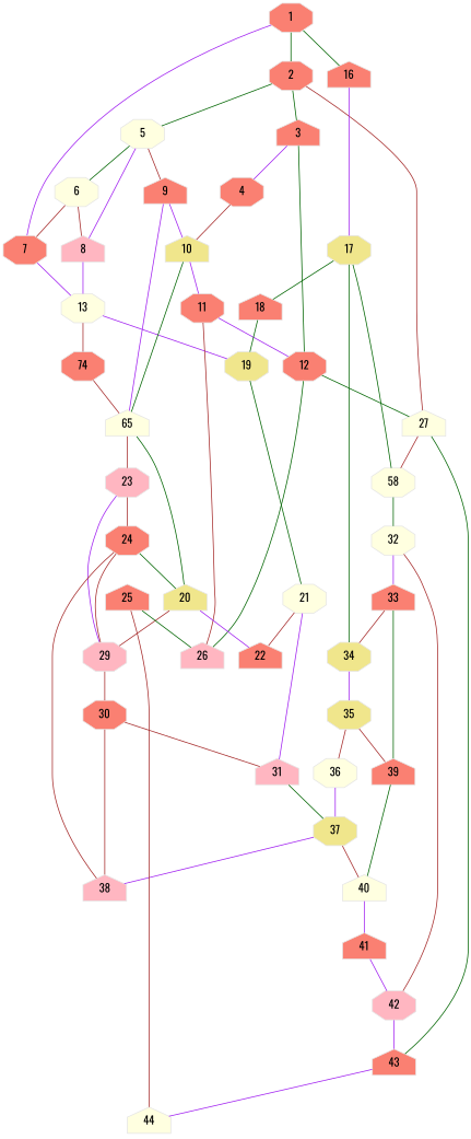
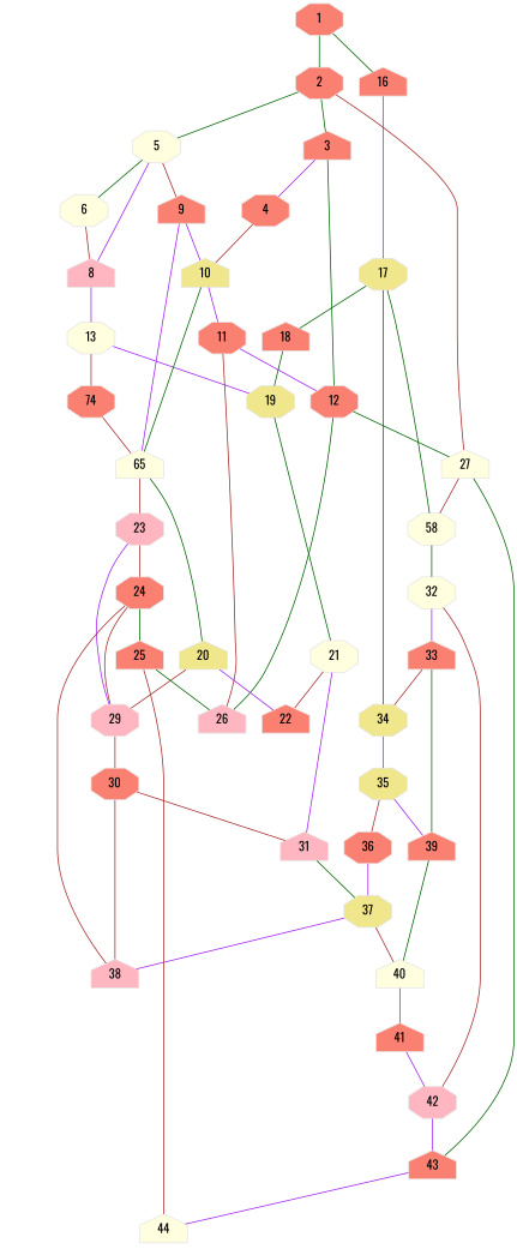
  graph {
    fontname=Oswald
    node [color=gray90 fillcolor=salmon fontname=Oswald shape=octagon style=filled]
    edge [color=brown fontname=Oswald weight=1.0]
    1
    2
-   7
    16 [shape=house]
    3 [shape=house]
    27 [fillcolor=lightyellow shape=house]
    5 [fillcolor=lightyellow]
    13 [fillcolor=lightyellow]
    17 [fillcolor=khaki]
    4
    12
    n12 [fillcolor=lightyellow label=58]
    43 [shape=house]
    10 [fillcolor=khaki shape=house]
    26 [fillcolor=lightpink shape=house]
    6 [fillcolor=lightyellow]
    8 [fillcolor=lightpink shape=house]
    9 [shape=house]
    n19 [fillcolor=lightyellow label=65 shape=house]
    11
    n21 [label=74]
    19 [fillcolor=khaki]
    20 [fillcolor=khaki shape=house]
    23 [fillcolor=lightpink]
    21 [fillcolor=lightyellow]
    22 [shape=house]
    29 [fillcolor=lightpink]
    24
    18 [shape=house]
    34 [fillcolor=khaki]
    32 [fillcolor=lightyellow]
    35 [fillcolor=khaki]
    31 [fillcolor=lightpink shape=house]
    30
    37 [fillcolor=khaki]
    25 [shape=house]
    38 [fillcolor=lightpink shape=house]
    44 [fillcolor=lightyellow shape=house]
    33 [shape=house]
    42 [fillcolor=lightpink]
    40 [fillcolor=lightyellow shape=house]
    39 [shape=house]
-   36 [fillcolor=lightyellow]
+   36
    41 [shape=house]
    1 -- 2 [color=darkgreen weight=2.0]
-   1 -- 7 [color=purple]
    1 -- 16 [color=darkgreen weight=2.0]
    2 -- 3 [color=darkgreen]
    2 -- 27
    2 -- 5 [color=darkgreen]
-   7 -- 13 [color=purple]
    16 -- 17 [color=purple weight=2.0]
    3 -- 4 [color=purple]
    3 -- 12 [color=darkgreen weight=2.0]
    27 -- n12
    27 -- 43 [color=darkgreen]
    5 -- 6 [color=darkgreen]
    5 -- 8 [color=purple]
    5 -- 9
    13 -- n21 [weight=2.0]
    13 -- 19 [color=purple]
    17 -- n12 [color=darkgreen]
    17 -- 18 [color=darkgreen weight=2.0]
    17 -- 34 [color=darkgreen]
    4 -- 10
    12 -- 27 [color=darkgreen]
    12 -- 26 [color=darkgreen weight=3.0]
    n12 -- 32 [color=darkgreen]
    43 -- 44 [color=purple]
    10 -- n19 [color=darkgreen]
    10 -- 11 [color=purple]
-   6 -- 7
    6 -- 8
    8 -- 13 [color=purple]
    9 -- 10 [color=purple]
    9 -- n19 [color=purple]
    n19 -- 20 [color=darkgreen]
    n19 -- 23
    11 -- 12 [color=purple]
    11 -- 26
    n21 -- n19
    19 -- 21 [color=darkgreen]
    20 -- 22 [color=purple weight=2.0]
    20 -- 29 [weight=2.0]
    23 -- 29 [color=purple]
    23 -- 24
    21 -- 22
    21 -- 31 [color=purple]
    29 -- 30 [weight=2.0]
    24 -- 29
-   24 -- 20 [color=darkgreen weight=2.0]
+   24 -- 25 [color=darkgreen weight=2.0]
    24 -- 38
    18 -- 19 [color=darkgreen]
    34 -- 35 [color=purple]
    32 -- 33 [color=purple weight=4.0]
    32 -- 42
-   35 -- 39
+   35 -- 39 [color=purple]
    35 -- 36
    31 -- 37 [color=darkgreen]
    30 -- 31
    30 -- 38
    37 -- 38 [color=purple]
    37 -- 40 [weight=2.0]
    25 -- 26 [color=darkgreen weight=2.0]
    25 -- 44 [weight=2.0]
    33 -- 34
    33 -- 39 [color=darkgreen]
    42 -- 43 [color=purple]
    40 -- 41 [color=purple weight=2.0]
    39 -- 40 [color=darkgreen]
    36 -- 37 [color=purple weight=2.0]
    41 -- 42 [color=purple]
  }
